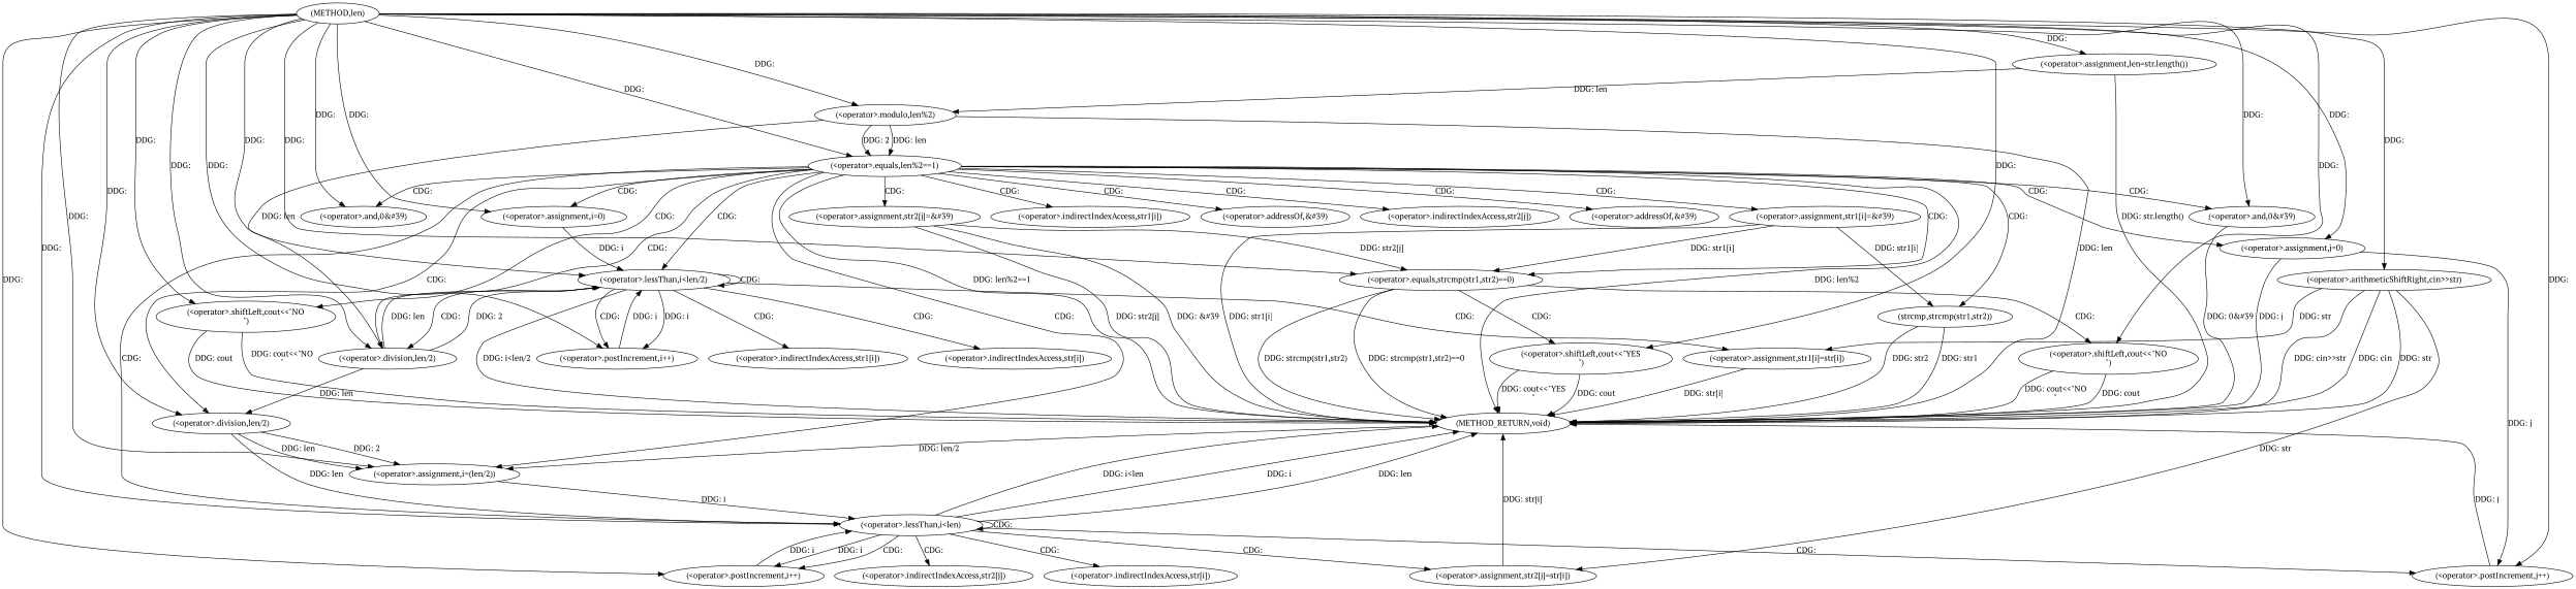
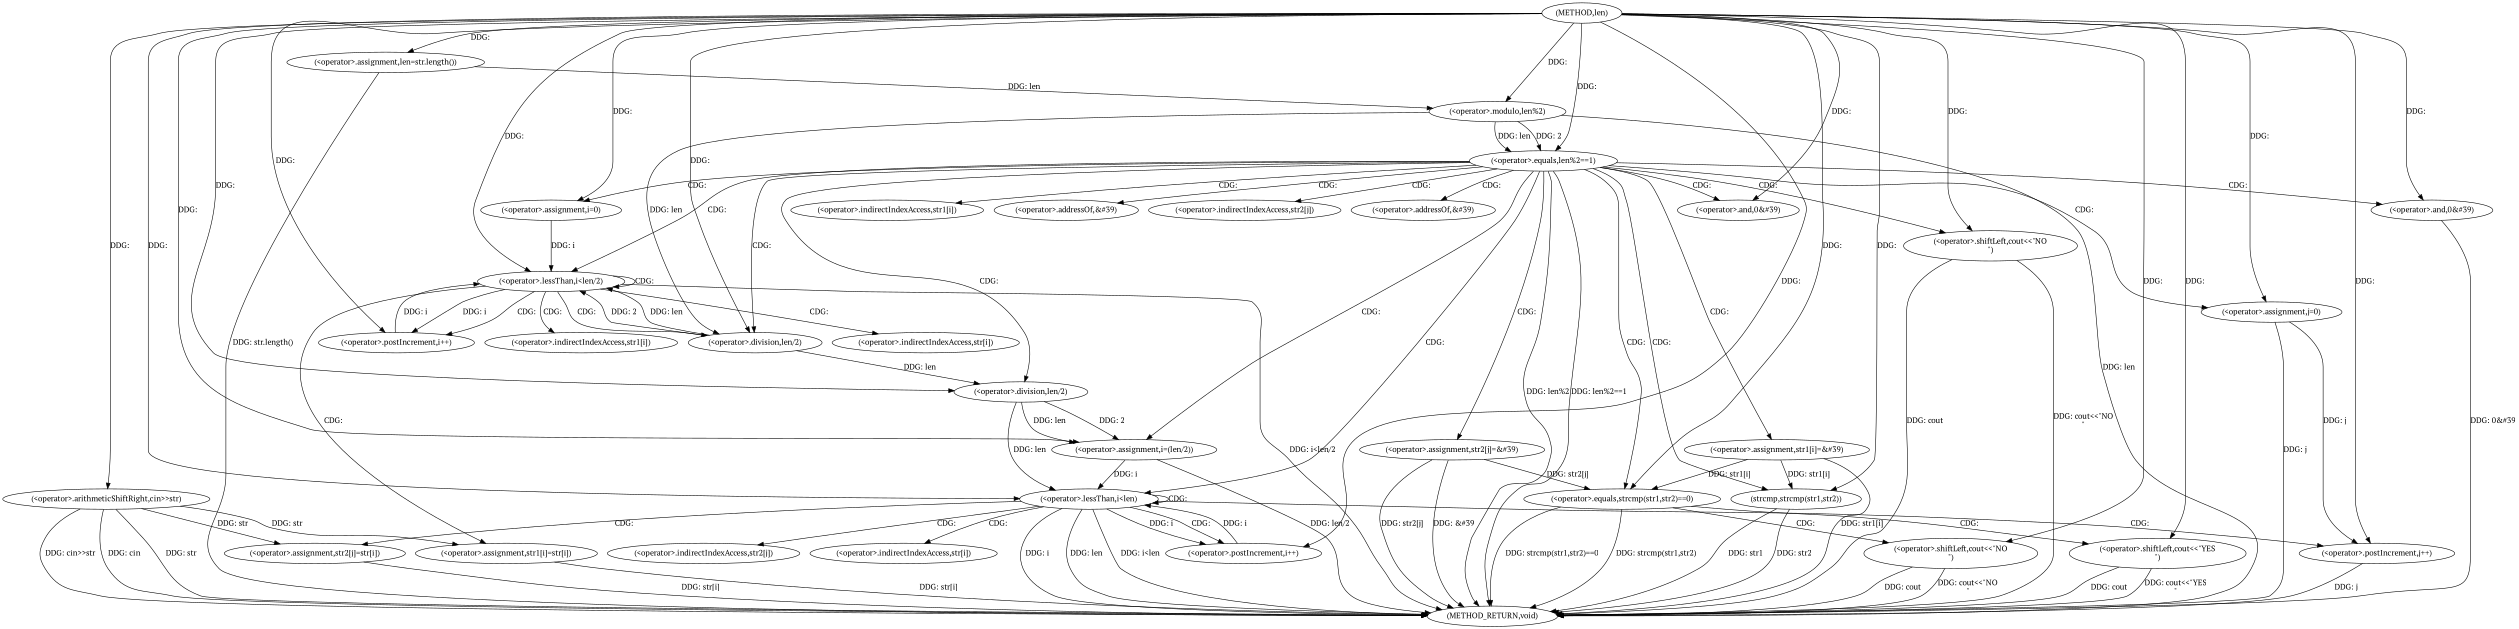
  digraph {
    fontname="PT Serif"
    node [fontname="PT Serif"]
    edge [fontname="PT Serif"]
    n1 [label="(METHOD,len)"]
    n2 [label="(<operator>.arithmeticShiftRight,cin>>str)"]
    n3 [label="(<operator>.assignment,len=str.length())"]
    n4 [label="(<operator>.equals,len%2==1)"]
    n5 [label="(<operator>.shiftLeft,cout<<\"NO\n\")"]
    n6 [label="(<operator>.modulo,len%2)"]
    n7 [label="(<operator>.and,0&#39)"]
    n8 [label="(<operator>.and,0&#39)"]
    n9 [label="(<operator>.assignment,i=0)"]
    n10 [label="(<operator>.lessThan,i<len/2)"]
    n11 [label="(<operator>.postIncrement,i++)"]
    n12 [label="(<operator>.lessThan,i<len)"]
    n13 [label="(<operator>.equals,strcmp(str1,str2)==0)"]
    n14 [label="(<operator>.shiftLeft,cout<<\"YES\n\")"]
    n15 [label="(<operator>.assignment,i=(len/2))"]
    n16 [label="(<operator>.assignment,j=0)"]
    n17 [label="(<operator>.postIncrement,j++)"]
    n18 [label="(<operator>.postIncrement,i++)"]
    n19 [label="(<operator>.shiftLeft,cout<<\"NO\n\")"]
    n20 [label="(<operator>.division,len/2)"]
    n21 [label="(strcmp,strcmp(str1,str2))"]
    n22 [label="(<operator>.division,len/2)"]
    n23 [label="(METHOD_RETURN,void)"]
    n24 [label="(<operator>.assignment,str2[j]=str[i])"]
    n25 [label="(<operator>.assignment,str1[i]=str[i])"]
    n26 [label="(<operator>.assignment,str1[i]=&#39)"]
    n27 [label="(<operator>.assignment,str2[j]=&#39)"]
    n28 [label="(<operator>.indirectIndexAccess,str1[i])"]
    n29 [label="(<operator>.addressOf,&#39)"]
    n30 [label="(<operator>.indirectIndexAccess,str2[j])"]
    n31 [label="(<operator>.addressOf,&#39)"]
    n32 [label="(<operator>.indirectIndexAccess,str1[i])"]
    n33 [label="(<operator>.indirectIndexAccess,str[i])"]
    n34 [label="(<operator>.indirectIndexAccess,str2[j])"]
    n35 [label="(<operator>.indirectIndexAccess,str[i])"]
    n1 -> n2 [label="DDG: "]
    n1 -> n3 [label="DDG: "]
    n1 -> n4 [label="DDG: "]
    n1 -> n5 [label="DDG: "]
    n1 -> n6 [label="DDG: "]
    n1 -> n7 [label="DDG: "]
    n1 -> n8 [label="DDG: "]
    n1 -> n9 [label="DDG: "]
    n1 -> n10 [label="DDG: "]
    n1 -> n11 [label="DDG: "]
    n1 -> n12 [label="DDG: "]
    n1 -> n13 [label="DDG: "]
    n1 -> n14 [label="DDG: "]
    n1 -> n15 [label="DDG: "]
    n1 -> n16 [label="DDG: "]
    n1 -> n17 [label="DDG: "]
    n1 -> n18 [label="DDG: "]
    n1 -> n19 [label="DDG: "]
    n1 -> n20 [label="DDG: "]
+   n1 -> n21 [label="DDG: "]
    n1 -> n22 [label="DDG: "]
    n2 -> n23 [label="DDG: str"]
    n2 -> n23 [label="DDG: cin>>str"]
    n2 -> n23 [label="DDG: cin"]
    n2 -> n24 [label="DDG: str"]
    n2 -> n25 [label="DDG: str"]
    n3 -> n6 [label="DDG: len"]
    n3 -> n23 [label="DDG: str.length()"]
    n4 -> n5 [label="CDG: "]
    n4 -> n7 [label="CDG: "]
    n4 -> n8 [label="CDG: "]
    n4 -> n9 [label="CDG: "]
    n4 -> n10 [label="CDG: "]
    n4 -> n12 [label="CDG: "]
    n4 -> n13 [label="CDG: "]
    n4 -> n15 [label="CDG: "]
    n4 -> n16 [label="CDG: "]
    n4 -> n20 [label="CDG: "]
    n4 -> n21 [label="CDG: "]
    n4 -> n22 [label="CDG: "]
    n4 -> n23 [label="DDG: len%2"]
    n4 -> n23 [label="DDG: len%2==1"]
    n4 -> n26 [label="CDG: "]
    n4 -> n27 [label="CDG: "]
    n4 -> n28 [label="CDG: "]
    n4 -> n29 [label="CDG: "]
    n4 -> n30 [label="CDG: "]
    n4 -> n31 [label="CDG: "]
    n5 -> n23 [label="DDG: cout"]
    n5 -> n23 [label="DDG: cout<<\"NO\n\""]
    n6 -> n4 [label="DDG: len"]
    n6 -> n4 [label="DDG: 2"]
    n6 -> n20 [label="DDG: len"]
    n6 -> n23 [label="DDG: len"]
    n8 -> n23 [label="DDG: 0&#39"]
    n9 -> n10 [label="DDG: i"]
    n10 -> n10 [label="CDG: "]
    n10 -> n11 [label="DDG: i"]
    n10 -> n11 [label="CDG: "]
    n10 -> n20 [label="CDG: "]
    n10 -> n23 [label="DDG: i<len/2"]
    n10 -> n25 [label="CDG: "]
    n10 -> n32 [label="CDG: "]
    n10 -> n33 [label="CDG: "]
    n11 -> n10 [label="DDG: i"]
    n12 -> n12 [label="CDG: "]
    n12 -> n17 [label="CDG: "]
    n12 -> n18 [label="DDG: i"]
    n12 -> n18 [label="CDG: "]
    n12 -> n23 [label="DDG: i"]
    n12 -> n23 [label="DDG: len"]
    n12 -> n23 [label="DDG: i<len"]
    n12 -> n24 [label="CDG: "]
    n12 -> n34 [label="CDG: "]
    n12 -> n35 [label="CDG: "]
    n13 -> n14 [label="CDG: "]
    n13 -> n19 [label="CDG: "]
    n13 -> n23 [label="DDG: strcmp(str1,str2)"]
    n13 -> n23 [label="DDG: strcmp(str1,str2)==0"]
    n14 -> n23 [label="DDG: cout"]
    n14 -> n23 [label="DDG: cout<<\"YES\n\""]
    n15 -> n12 [label="DDG: i"]
-   n23 -> n15 [label="DDG: len/2"]
+   n15 -> n23 [label="DDG: len/2"]
    n16 -> n17 [label="DDG: j"]
    n16 -> n23 [label="DDG: j"]
    n17 -> n23 [label="DDG: j"]
    n18 -> n12 [label="DDG: i"]
    n19 -> n23 [label="DDG: cout"]
    n19 -> n23 [label="DDG: cout<<\"NO\n\""]
    n20 -> n10 [label="DDG: 2"]
    n20 -> n10 [label="DDG: len"]
    n20 -> n22 [label="DDG: len"]
    n21 -> n23 [label="DDG: str1"]
    n21 -> n23 [label="DDG: str2"]
    n22 -> n12 [label="DDG: len"]
    n22 -> n15 [label="DDG: 2"]
    n22 -> n15 [label="DDG: len"]
    n24 -> n23 [label="DDG: str[i]"]
    n25 -> n23 [label="DDG: str[i]"]
    n26 -> n13 [label="DDG: str1[i]"]
    n26 -> n21 [label="DDG: str1[i]"]
    n26 -> n23 [label="DDG: str1[i]"]
    n27 -> n13 [label="DDG: str2[j]"]
    n27 -> n23 [label="DDG: str2[j]"]
    n27 -> n23 [label="DDG: &#39"]
  }
